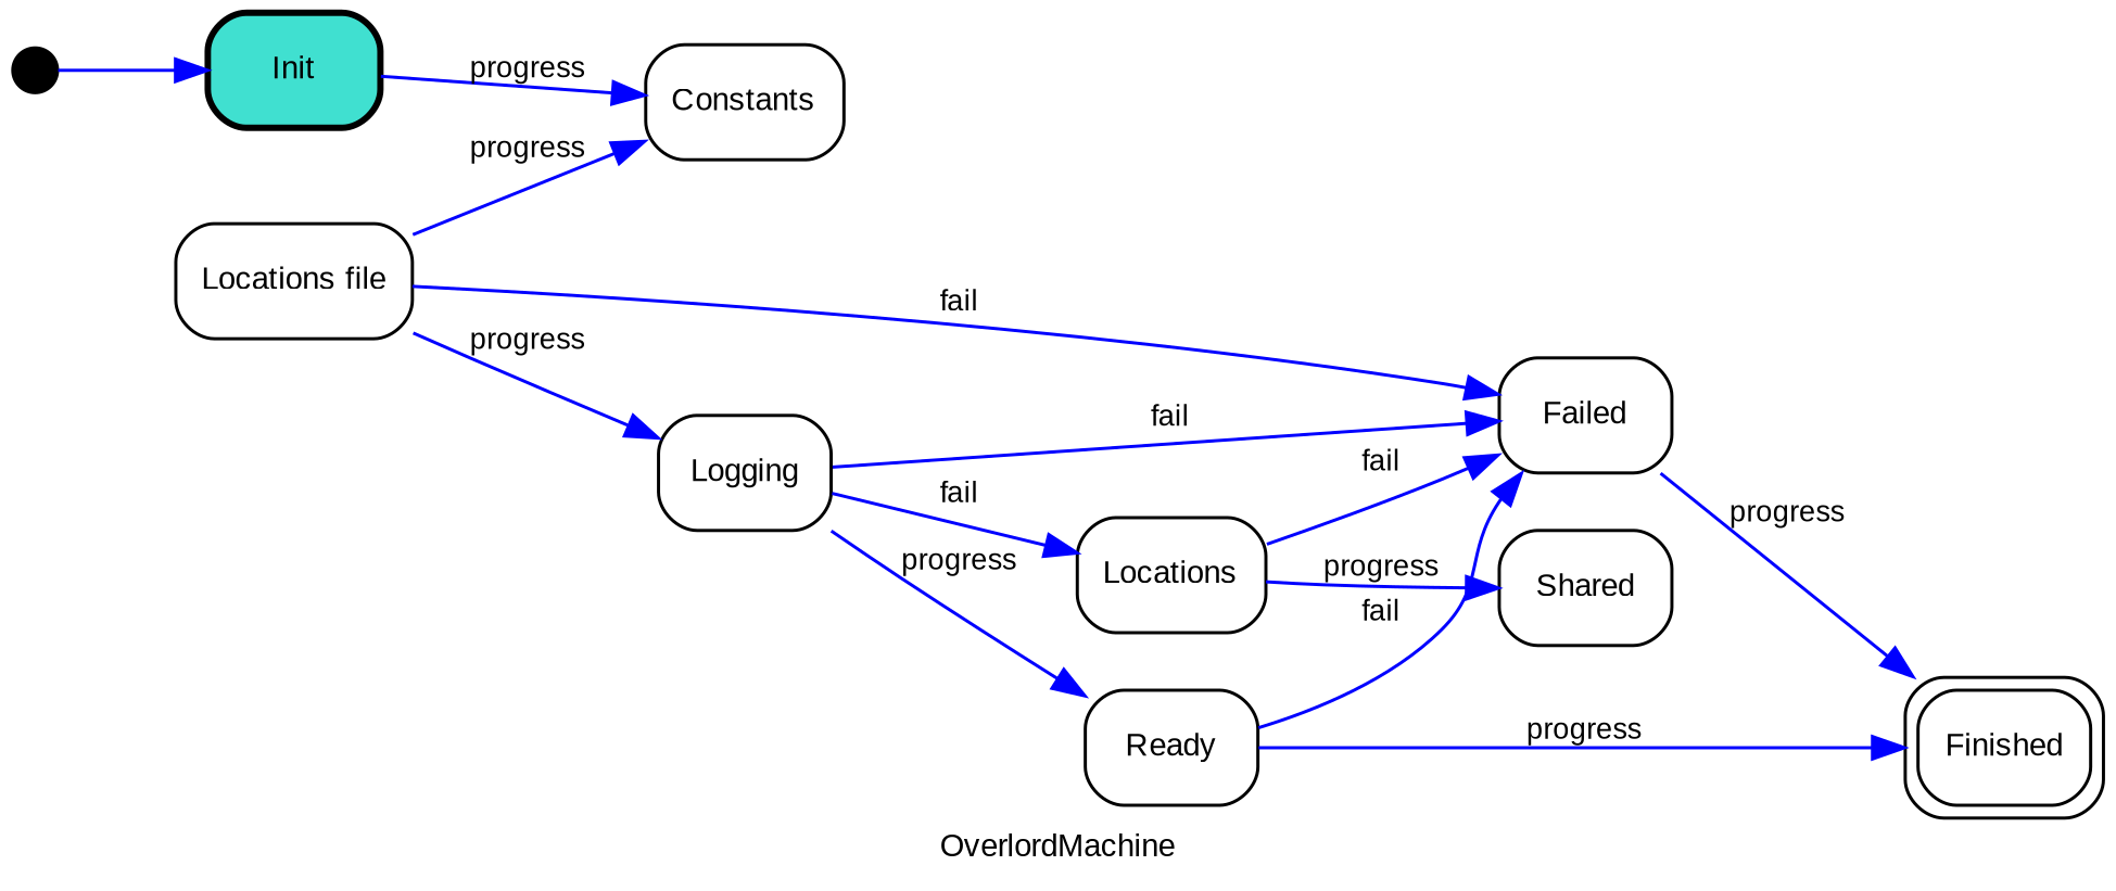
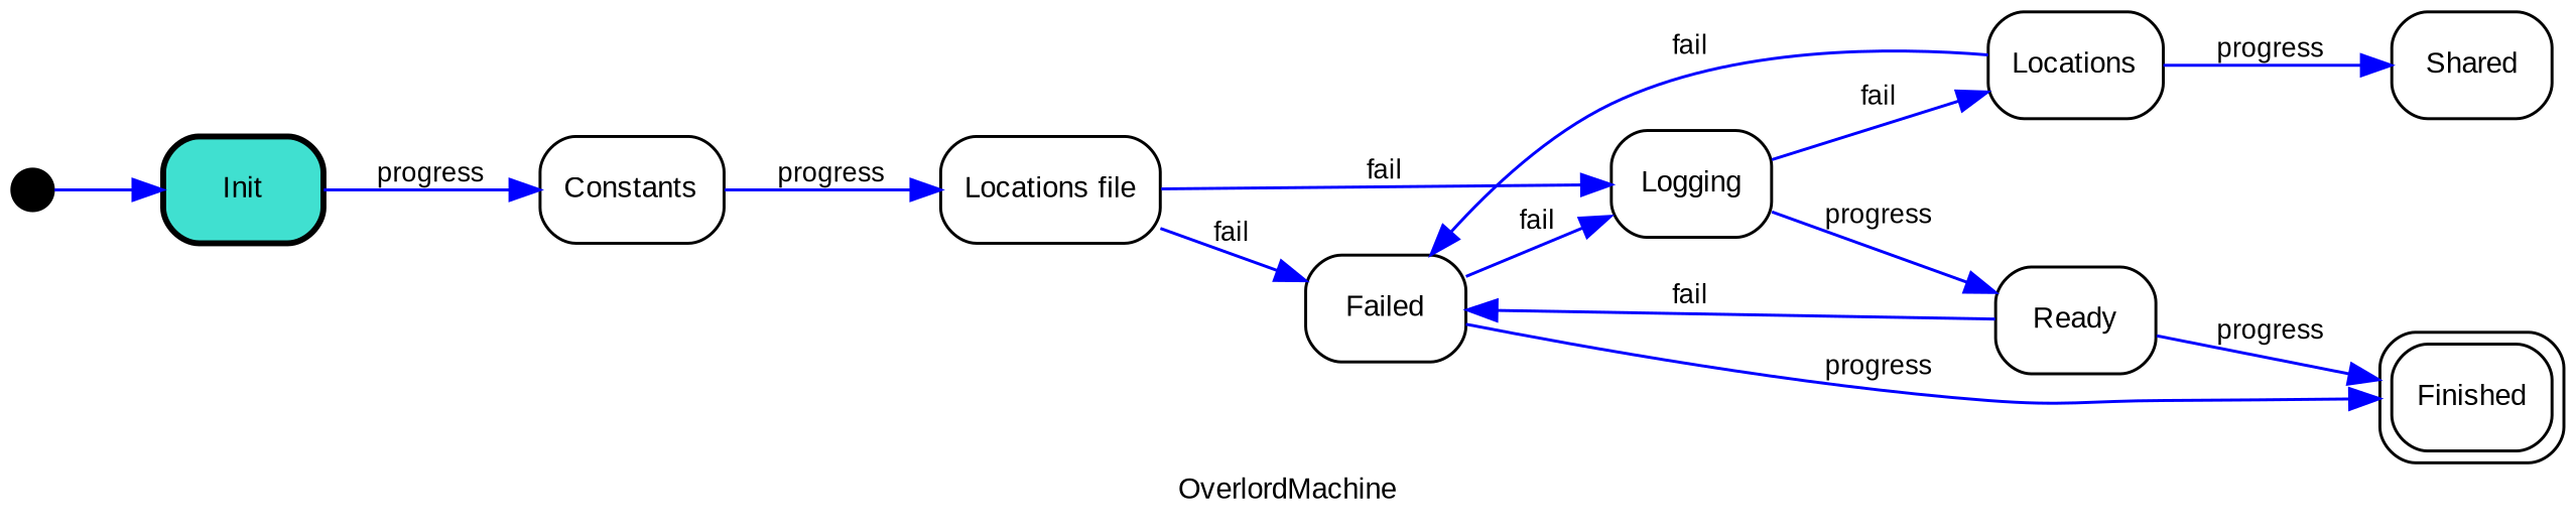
  digraph {
    fontname=Arial
    fontsize=10
    label=OverlordMachine
    rankdir=LR
    node [fillcolor=white fontsize=10 shape=rectangle style="rounded, filled" fontname=Arial peripheries=1]
    edge [color=blue fontname=Arial fontsize=9]
    i [fillcolor=black fixedsize=true fontsize=1 height=0.2 shape=circle style=filled width=0.2 fontname="" peripheries=""]
    n2 [fillcolor=turquoise label=Init penwidth=2]
    n3 [label=Constants]
    n4 [label="Locations file"]
    n5 [label=Failed]
    n6 [label=Logging]
    n7 [label=Finished peripheries=2]
    n8 [label=Locations]
    n9 [label=Ready]
    n10 [label=Shared]
    i -> n2
    n2 -> n3 [label=progress]
-   n4 -> n3 [label=progress]
+   n3 -> n4 [label=progress]
    n4 -> n5 [label=fail]
-   n4 -> n6 [label=progress]
+   n4 -> n6 [label=fail]
    n5 -> n7 [label=progress]
-   n6 -> n5 [label=fail]
+   n5 -> n6 [label=fail]
    n6 -> n8 [label=fail]
    n6 -> n9 [label=progress]
    n8 -> n5 [label=fail]
    n8 -> n10 [label=progress]
    n9 -> n5 [label=fail]
    n9 -> n7 [label=progress]
  }
